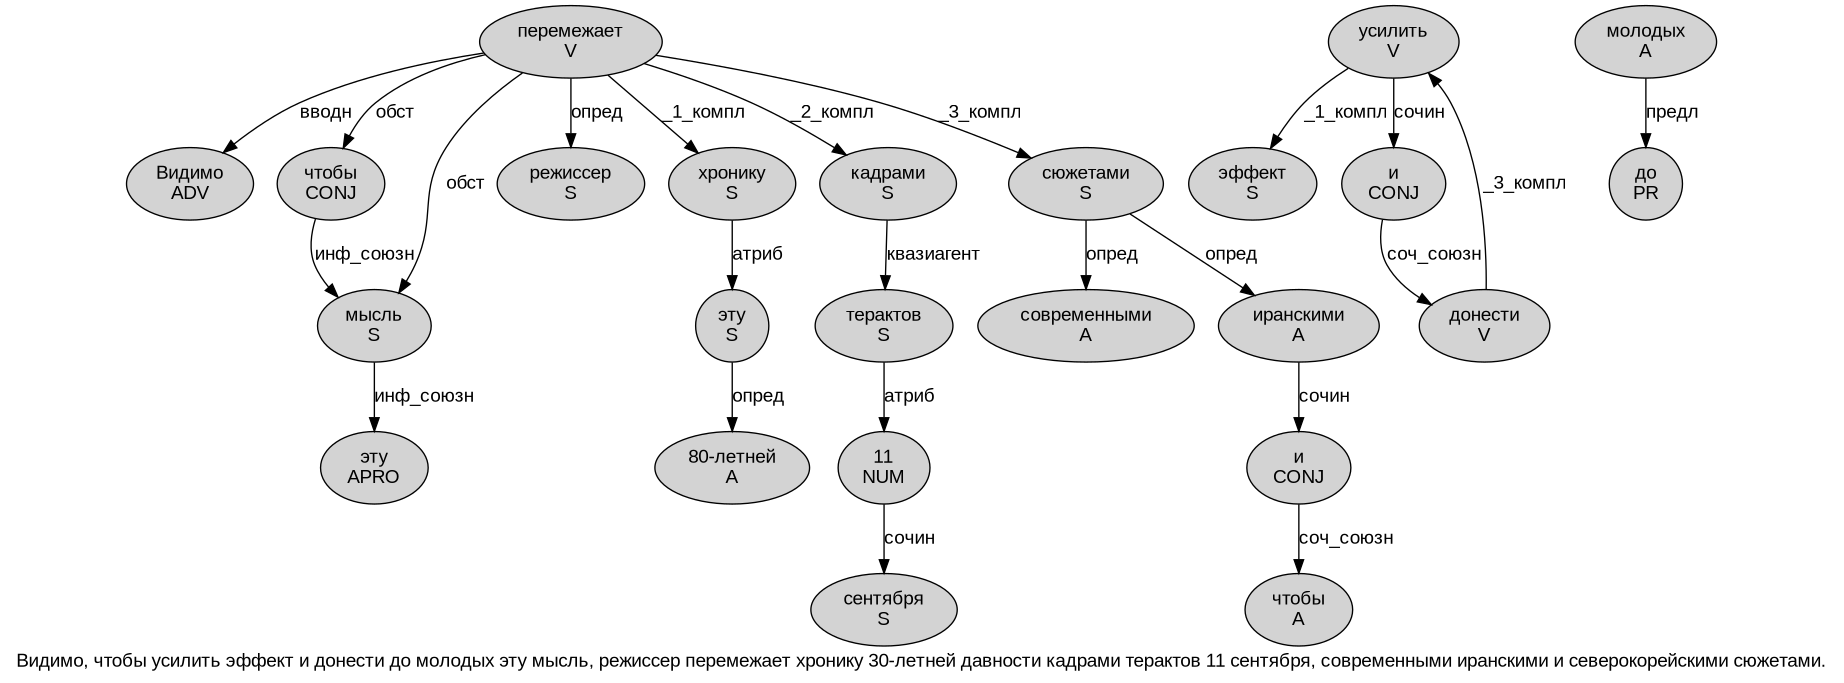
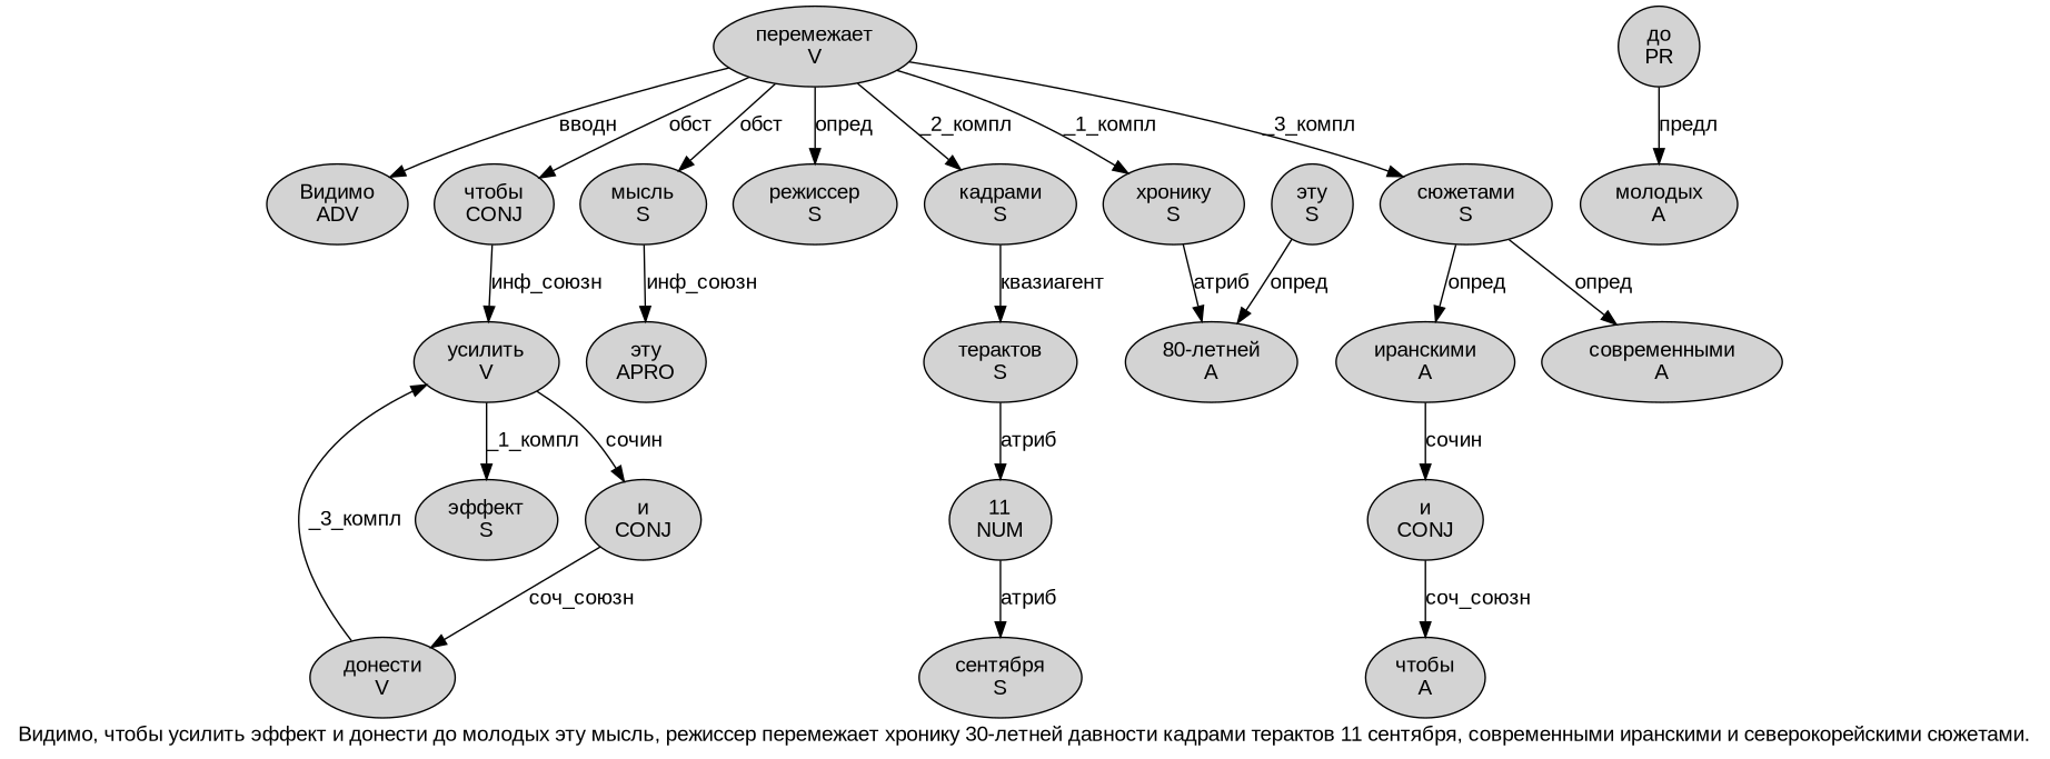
  digraph {
    fontname="Liberation Sans"
    label="Видимо, чтобы усилить эффект и донести до молодых эту мысль, режиссер перемежает хронику 30-летней давности кадрами терактов 11 сентября, современными иранскими и северокорейскими сюжетами."
    node [fillcolor=lightgray fontname="Liberation Sans" penwidth=1 shape=ellipse style=filled]
    edge [fontname="Liberation Sans"]
    n1 [label="Видимо\nADV"]
    n2 [label="чтобы\nCONJ"]
    n3 [label="усилить\nV"]
    n4 [label="эффект\nS"]
    n5 [label="и\nCONJ"]
    n6 [label="донести\nV"]
    n7 [label="до\nPR"]
    n8 [label="молодых\nA"]
    n9 [label="эту\nAPRO"]
    n10 [label="мысль\nS"]
    n11 [label="режиссер\nS"]
    n12 [label="перемежает\nV"]
    n13 [label="хронику\nS"]
    n14 [label="кадрами\nS"]
    n15 [label="сюжетами\nS"]
    n16 [label="эту\nS"]
    n17 [label="терактов\nS"]
    n18 [label="современными\nA"]
    n19 [label="иранскими\nA"]
    n20 [label="80-летней\nA"]
    n21 [label="11\nNUM"]
    n22 [label="сентября\nS"]
    n23 [label="и\nCONJ"]
    n24 [label="чтобы\nA"]
-   n2 -> n10 [label="инф_союзн"]
+   n2 -> n3 [label="инф_союзн"]
    n3 -> n4 [label="_1_компл"]
    n3 -> n5 [label="сочин"]
    n5 -> n6 [label="соч_союзн"]
    n6 -> n3 [label="_3_компл"]
-   n8 -> n7 [label="предл"]
+   n7 -> n8 [label="предл"]
    n10 -> n9 [label="инф_союзн"]
    n12 -> n1 [label="вводн"]
    n12 -> n2 [label="обст"]
    n12 -> n10 [label="обст"]
    n12 -> n11 [label="опред"]
    n12 -> n13 [label="_1_компл"]
    n12 -> n14 [label="_2_компл"]
    n12 -> n15 [label="_3_компл"]
-   n13 -> n16 [label="атриб"]
+   n13 -> n20 [label="атриб"]
    n14 -> n17 [label="квазиагент"]
    n15 -> n18 [label="опред"]
    n15 -> n19 [label="опред"]
    n16 -> n20 [label="опред"]
    n17 -> n21 [label="атриб"]
    n19 -> n23 [label="сочин"]
-   n21 -> n22 [label="сочин"]
+   n21 -> n22 [label="атриб"]
    n23 -> n24 [label="соч_союзн"]
  }
